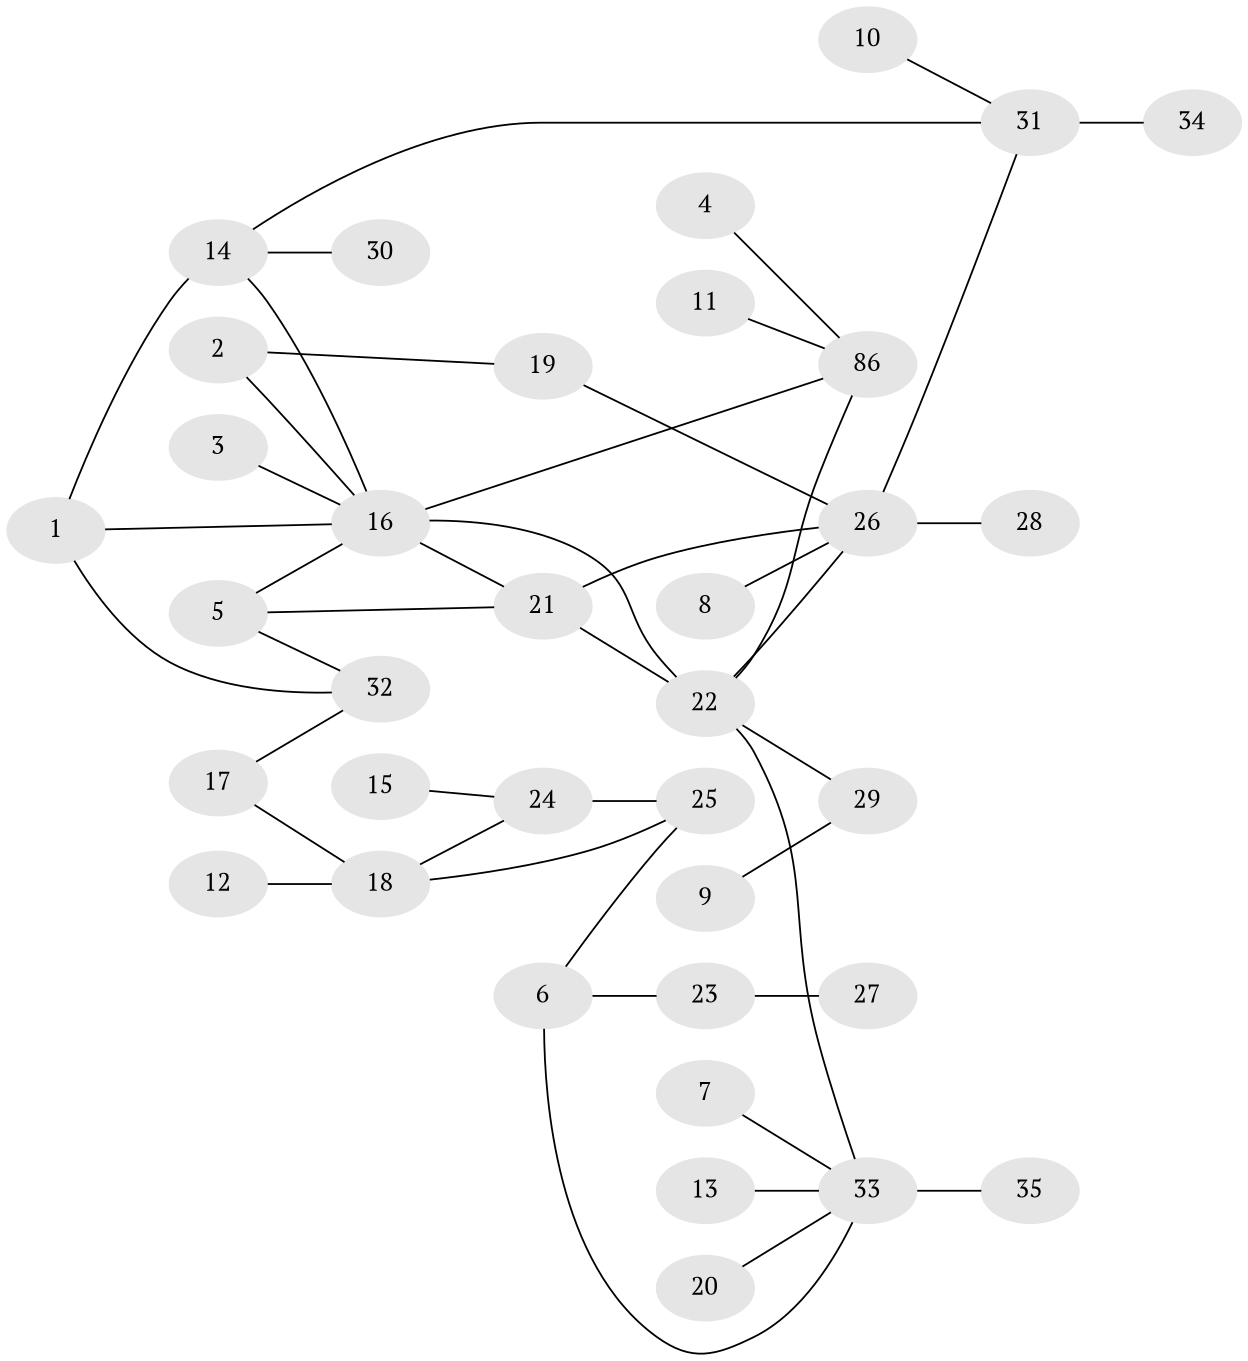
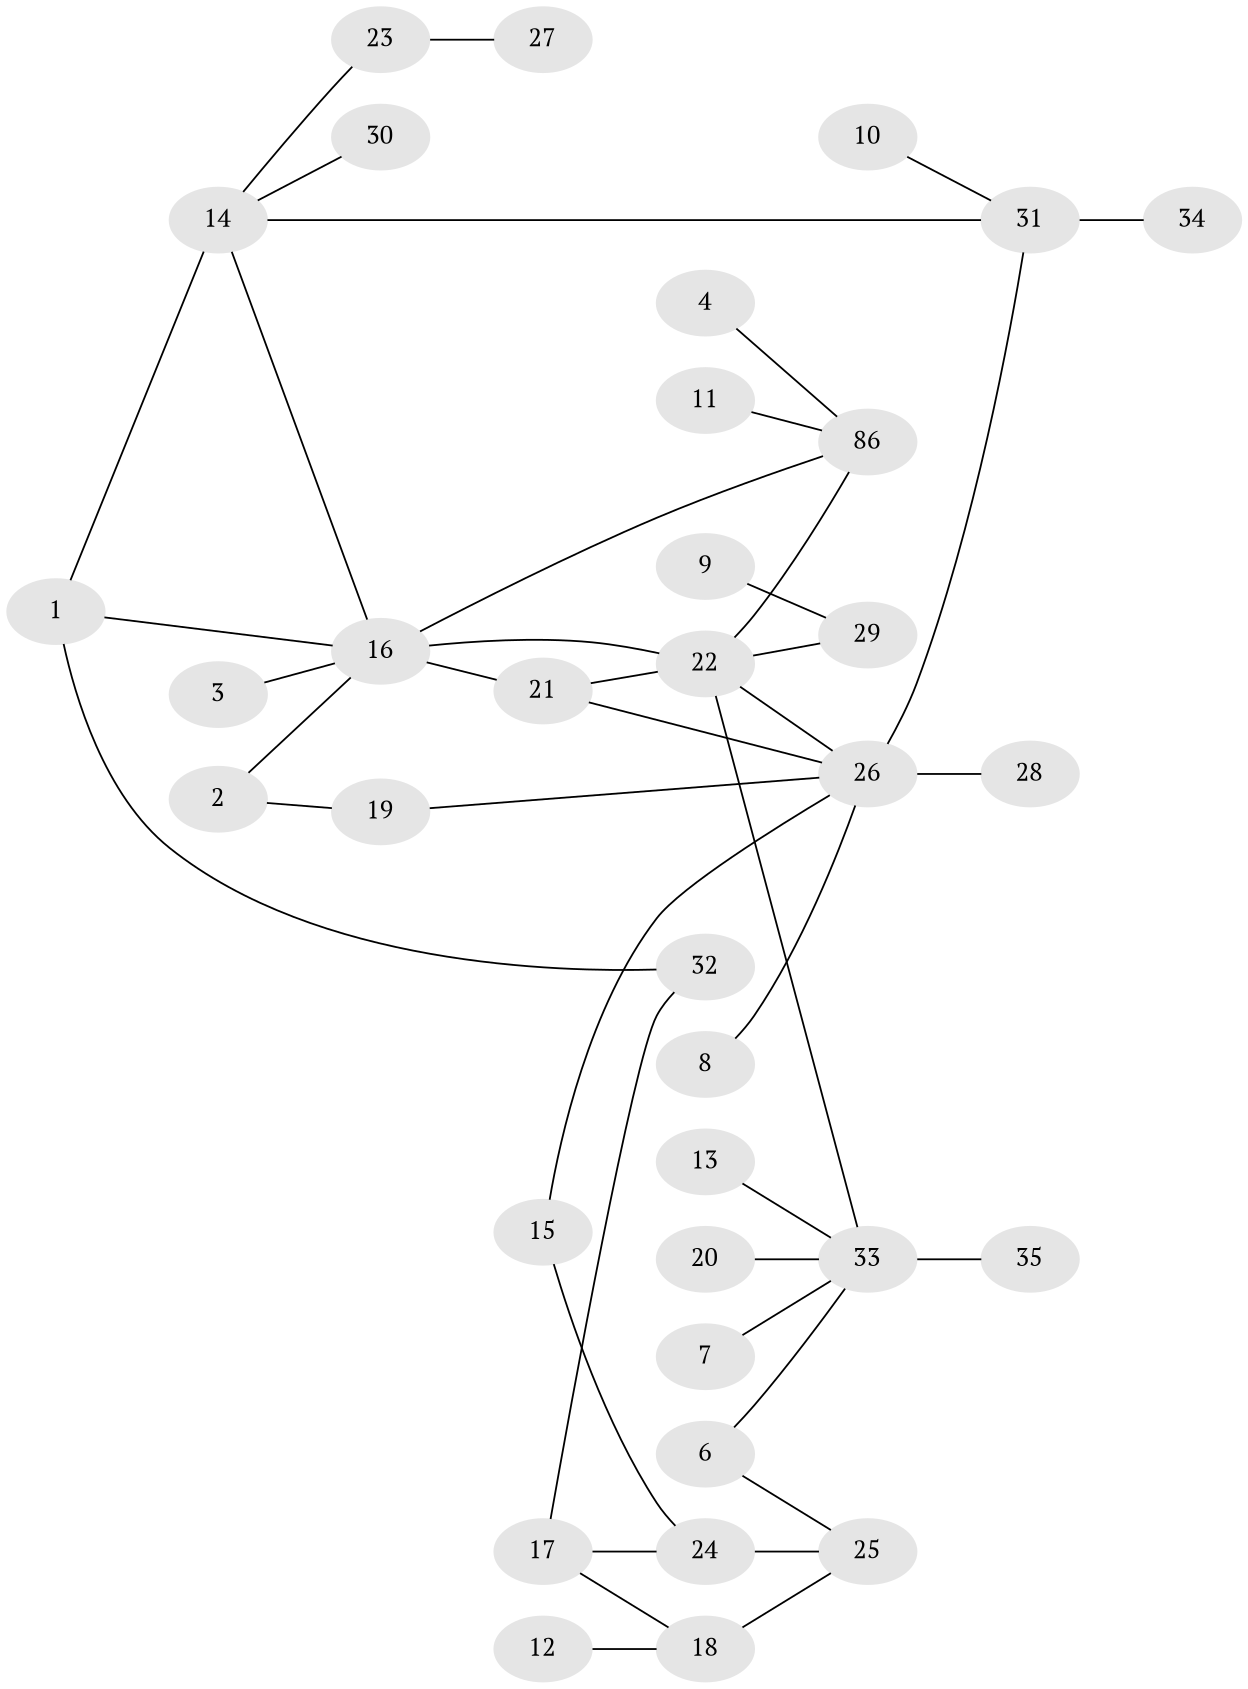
  graph {
    fontname="PT Serif"
    rankdir=LR
    node [color=gray90 fontname="PT Serif" style=filled]
    edge [fontname="PT Serif" weight=1.0]
    1
    14
    16
    32
    31
    30
    n7 [label=86]
    21
    22
    2
    19
    26
    3
    4
-   5
    6
    23
    25
    33
    27
    35
    7
    8
    28
    9
    29
    10
    34
    11
    12
    18
    13
    15
    24
    17
    20
    1 -- 14
    1 -- 16
    1 -- 32
    14 -- 16
    14 -- 31
    14 -- 30
    16 -- n7
    16 -- 21 [weight=2.0]
    16 -- 22
    31 -- 34
    21 -- 22
    21 -- 26
    22 -- n7
    22 -- 26
    22 -- 33
    22 -- 29
    2 -- 16
    2 -- 19
    19 -- 26
    26 -- 31
    26 -- 28
    3 -- 16
    4 -- n7
-   5 -- 16
-   5 -- 32
-   5 -- 21
-   6 -- 23
+   14 -- 23
    6 -- 25
    6 -- 33
    23 -- 27
    33 -- 35
    7 -- 33
    8 -- 26
    9 -- 29
    10 -- 31
    11 -- n7
    12 -- 18
    18 -- 25
    13 -- 33
+   15 -- 26
    15 -- 24
    24 -- 25
    17 -- 32
    17 -- 18
-   18 -- 24
+   17 -- 24
    20 -- 33
  }
